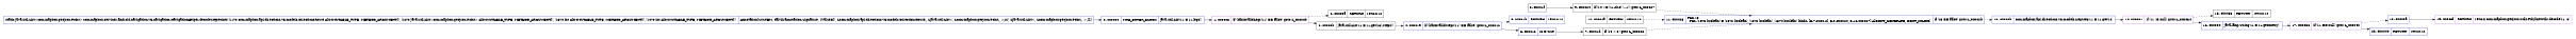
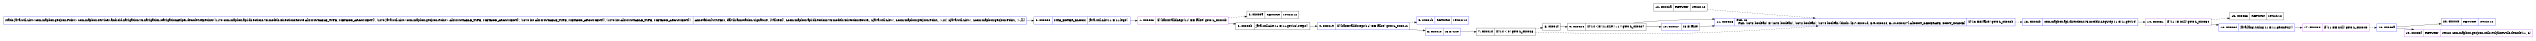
  digraph {
    rankdir=LR
    node [color=blue shape=record]
    n1 [label="{0\:\ 0x0000|MTH_ENTER_BLOCK\l|java.util.List r1 = r1.legs()\l}"]
    n2 [color=purple label="{1\:\ 0x0008|if (hasInvalidLegs(r1) == false) goto L_0x000b\l}"]
    n3 [color=black label="{2\:\ 0x000a|RETURN\l|return r2\l}"]
    n4 [color=black label="{3\:\ 0x000b|java.util.List r1 = r1.get(r3).steps()\l}"]
    n5 [label="{4\:\ 0x0019|if (hasInvalidSteps(r1) == false) goto L_0x001c\l}"]
    n6 [label="{5\:\ 0x001b|RETURN\l|return r2\l}"]
    n7 [label="{6\:\ 0x001c|r3 = true\l}"]
    n8 [color=black label="{7\:\ 0x001d|if (r4 \< 0) goto L_0x0028\l}"]
    n9 [color=black label="{8\:\ 0x001f}"]
    n10 [label="{11\:\ 0x0028|PHI: r3 \l  PHI: (r3v3 boolean) = (r3v2 boolean), (r3v2 boolean), (r3v4 boolean) binds: [B:7:0x001d, B:9:0x0024, B:10:0x0027] A[DONT_GENERATE, DONT_INLINE]\l|if (r3 == false) goto L_0x002b\l}"]
    n11 [color=black label="{9\:\ 0x0024|if (r4 \<= (r1.size() \- 1)) goto L_0x0027\l}"]
    n12 [label="{13\:\ 0x002b|com.mapbox.api.directions.v5.models.LegStep r1 = r1.get(r4)\l}"]
+   n13 [label="{10\:\ 0x0027|r3 = false\l}"]
    n14 [color=black label="{12\:\ 0x002a|RETURN\l|return r2\l}"]
    n15 [color=purple label="{14\:\ 0x0031|if (r1 != null) goto L_0x0034\l}"]
    n16 [color=black label="{15\:\ 0x0033|RETURN\l|return r2\l}"]
    n17 [label="{16\:\ 0x0034|java.lang.String r1 = r1.geometry()\l}"]
    n18 [color=purple label="{17\:\ 0x0038|if (r1 == null) goto L_0x0040\l}"]
    n19 [label="{18\:\ 0x003a}"]
    n20 [label="{20\:\ 0x0040|RETURN\l|return r2\l}"]
    n21 [color=purple label="{19\:\ 0x003f|RETURN\l|return com.mapbox.geojson.utils.PolylineUtils.decode(r1, 6)\l}"]
    n22 [label="{static java.util.List\<com.mapbox.geojson.Point\> com.mapbox.services.android.navigation.v5.navigation.NavigationHelper.decodeStepPoints((r1v0 com.mapbox.api.directions.v5.models.DirectionsRoute A[IMMUTABLE_TYPE, METHOD_ARGUMENT]), (r2v0 java.util.List\<com.mapbox.geojson.Point\> A[IMMUTABLE_TYPE, METHOD_ARGUMENT]), (r3v0 int A[IMMUTABLE_TYPE, METHOD_ARGUMENT]), (r4v0 int A[IMMUTABLE_TYPE, METHOD_ARGUMENT]))  | Annotation[SYSTEM, dalvik.annotation.Signature, \{value=[(, Lcom\/mapbox\/api\/directions\/v5\/models\/DirectionsRoute;, Ljava\/util\/List\<, Lcom\/mapbox\/geojson\/Point;, \>;II), Ljava\/util\/List\<, Lcom\/mapbox\/geojson\/Point;, \>;]\}]\l}"]
    n1 -> n2
    n2 -> n3 [style=dashed]
    n2 -> n4
    n4 -> n5
    n5 -> n6 [style=dashed]
    n5 -> n7
    n7 -> n8
+   n8 -> n9 [style=dashed]
    n8 -> n10 [style=dashed]
    n9 -> n11
    n10 -> n12 [style=dashed]
-   n11 -> n10 [style=dashed]
+   n11 -> n10 [style=solid]
+   n11 -> n13
    n12 -> n15
+   n13 -> n10
    n14 -> n10 [style=dashed]
    n15 -> n16 [style=dashed]
    n15 -> n17
    n17 -> n18
    n18 -> n19 [style=dashed]
-   n18 -> n20
+   n19 -> n20
    n19 -> n21
    n22 -> n1
  }
